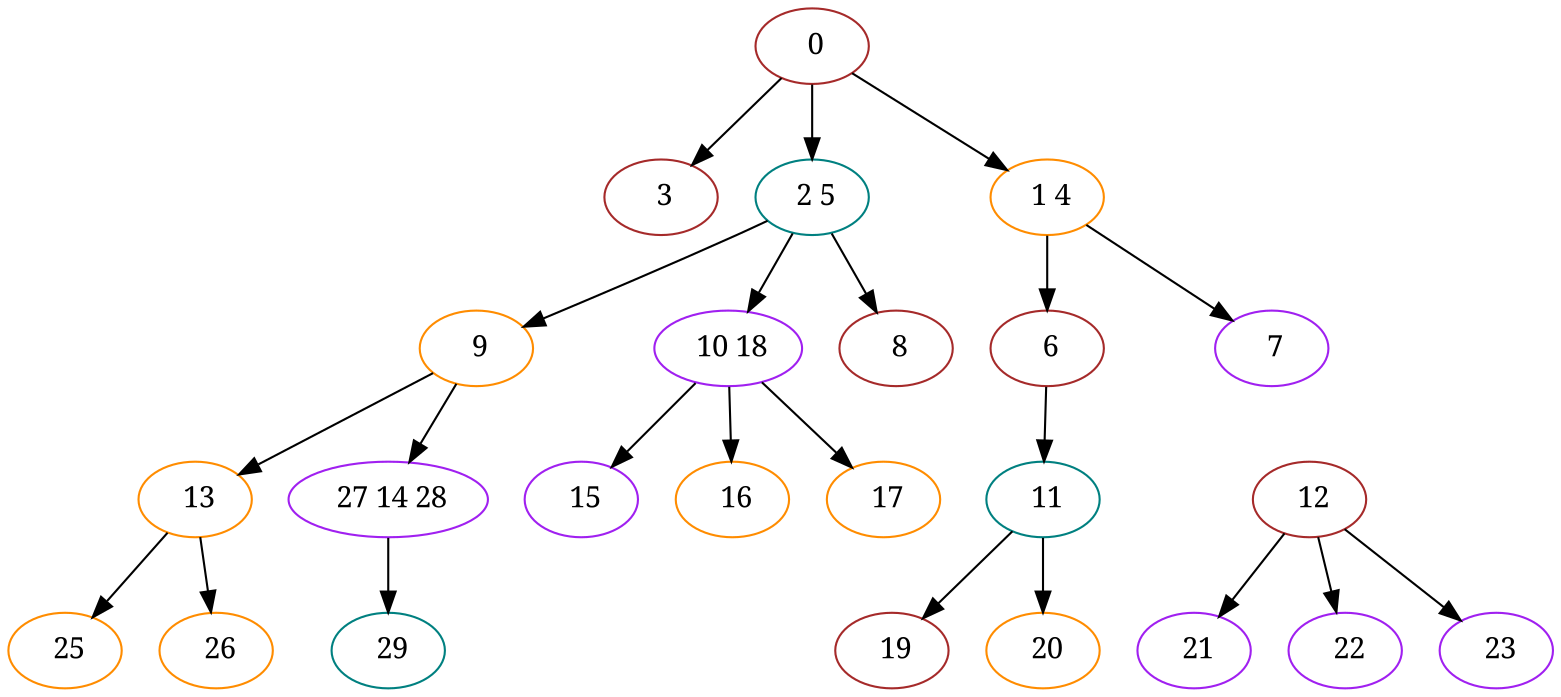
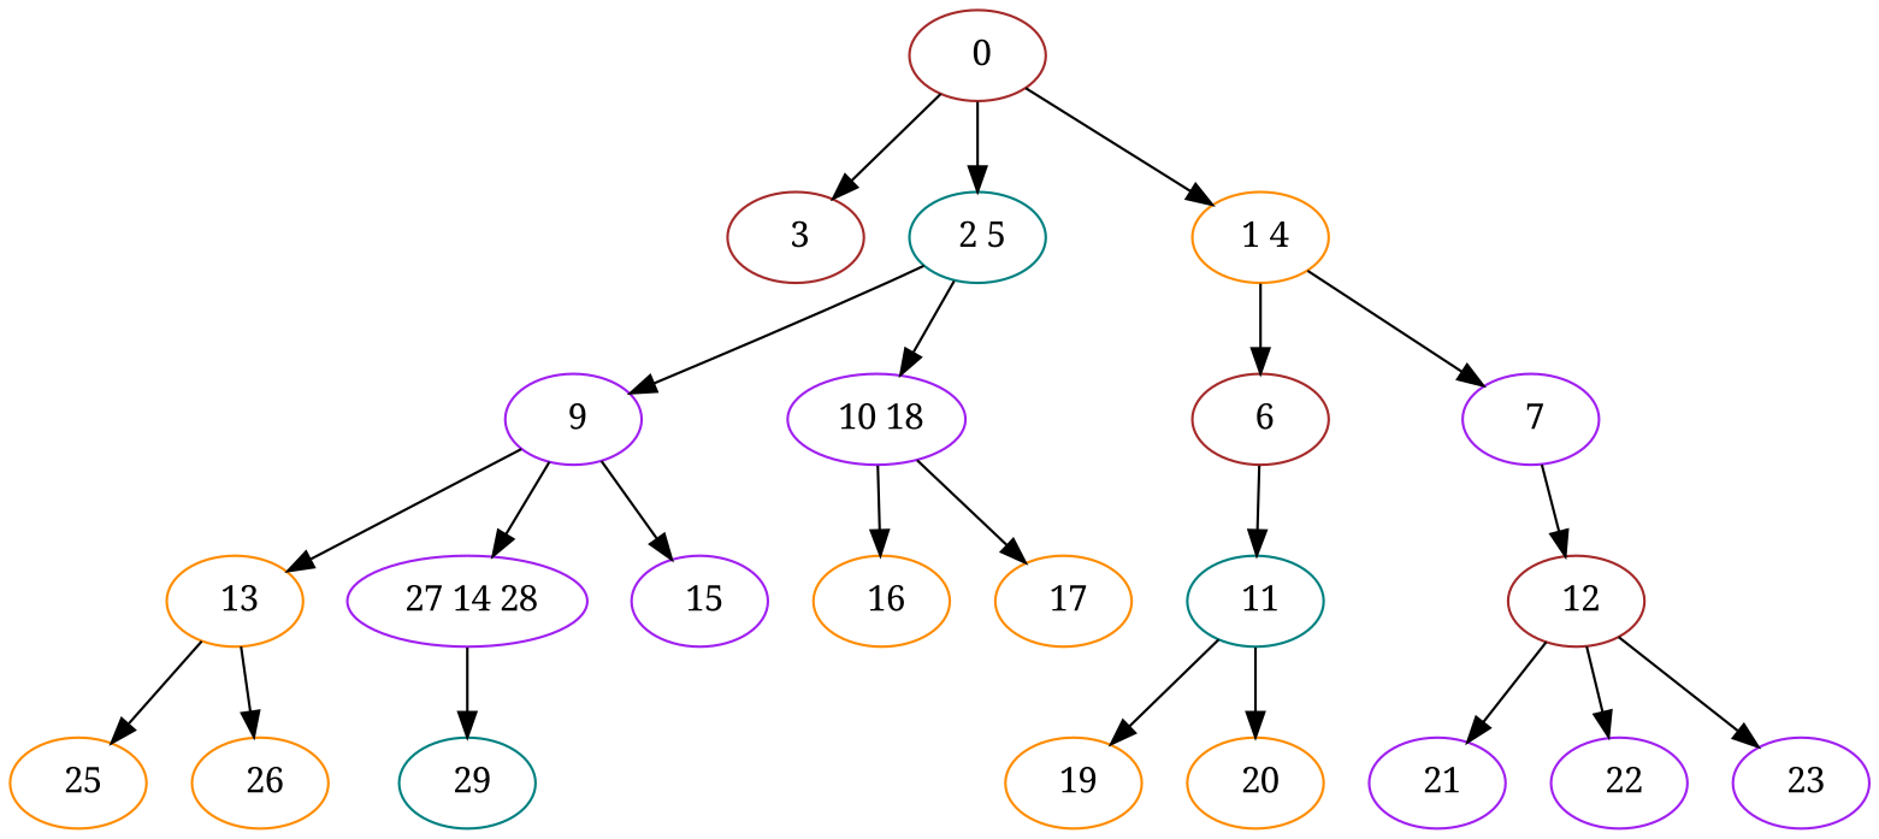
  digraph {
    fontname="Noto Serif"
    node [color=purple fontname="Noto Serif"]
    edge [fontname="Noto Serif"]
    " 0" [color=brown]
    " 3" [color=brown]
    " 2 5" [color=teal]
    " 1 4" [color=darkorange]
-   " 9" [color=darkorange]
+   " 9"
    " 10 18"
-   " 8" [color=brown]
    " 6" [color=brown]
    " 7"
    " 13" [color=darkorange]
    " 15"
    " 27 14 28"
    " 16" [color=darkorange]
    " 17" [color=darkorange]
    " 11" [color=teal]
    " 12" [color=brown]
    " 25" [color=darkorange]
    " 26" [color=darkorange]
    " 29" [color=teal]
-   " 19" [color=brown]
+   " 19" [color=darkorange]
    " 20" [color=darkorange]
    " 21"
    " 22"
    " 23"
    " 0" -> " 3"
    " 0" -> " 2 5"
    " 0" -> " 1 4"
    " 2 5" -> " 9"
    " 2 5" -> " 10 18"
-   " 2 5" -> " 8"
    " 1 4" -> " 6"
    " 1 4" -> " 7"
    " 9" -> " 13"
-   " 10 18" -> " 15"
+   " 9" -> " 15"
    " 9" -> " 27 14 28"
    " 10 18" -> " 16"
    " 10 18" -> " 17"
    " 6" -> " 11"
+   " 7" -> " 12"
    " 13" -> " 25"
    " 13" -> " 26"
    " 27 14 28" -> " 29"
    " 11" -> " 19"
    " 11" -> " 20"
    " 12" -> " 21"
    " 12" -> " 22"
    " 12" -> " 23"
  }
